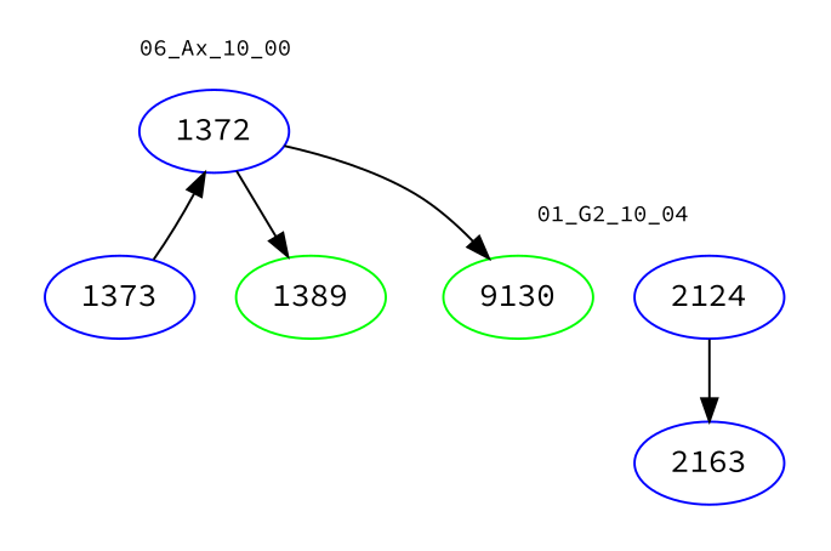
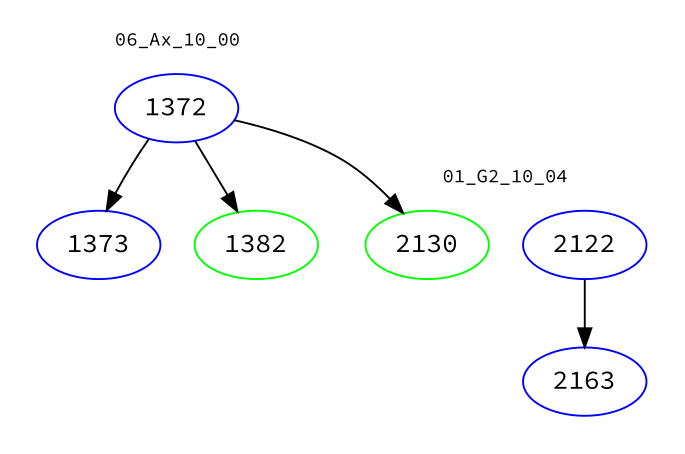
  digraph {
    fontname="Source Code Pro"
    node [color=blue fontname="Source Code Pro"]
    edge [color=black fontname="Source Code Pro"]
    n1 [label=1372]
    n2 [label=1373]
-   n3 [color=green label=1389]
-   n4 [label=2124]
+   n3 [color=green label=1382]
+   n4 [label=2122]
    n5 [label=2163]
-   n6 [color=green label=9130]
+   n6 [color=green label=2130]
    subgraph cluster_1 {
      color=white
      fontsize=10
      label="06_Ax_10_00"
      n1
      n2
      n3
    }
    subgraph cluster_2 {
      color=white
      fontsize=10
      label="01_G2_10_04"
      n4
      n5
      n6
    }
-   n2 -> n1
+   n1 -> n2
    n1 -> n3
    n1 -> n6
    n4 -> n5
  }
